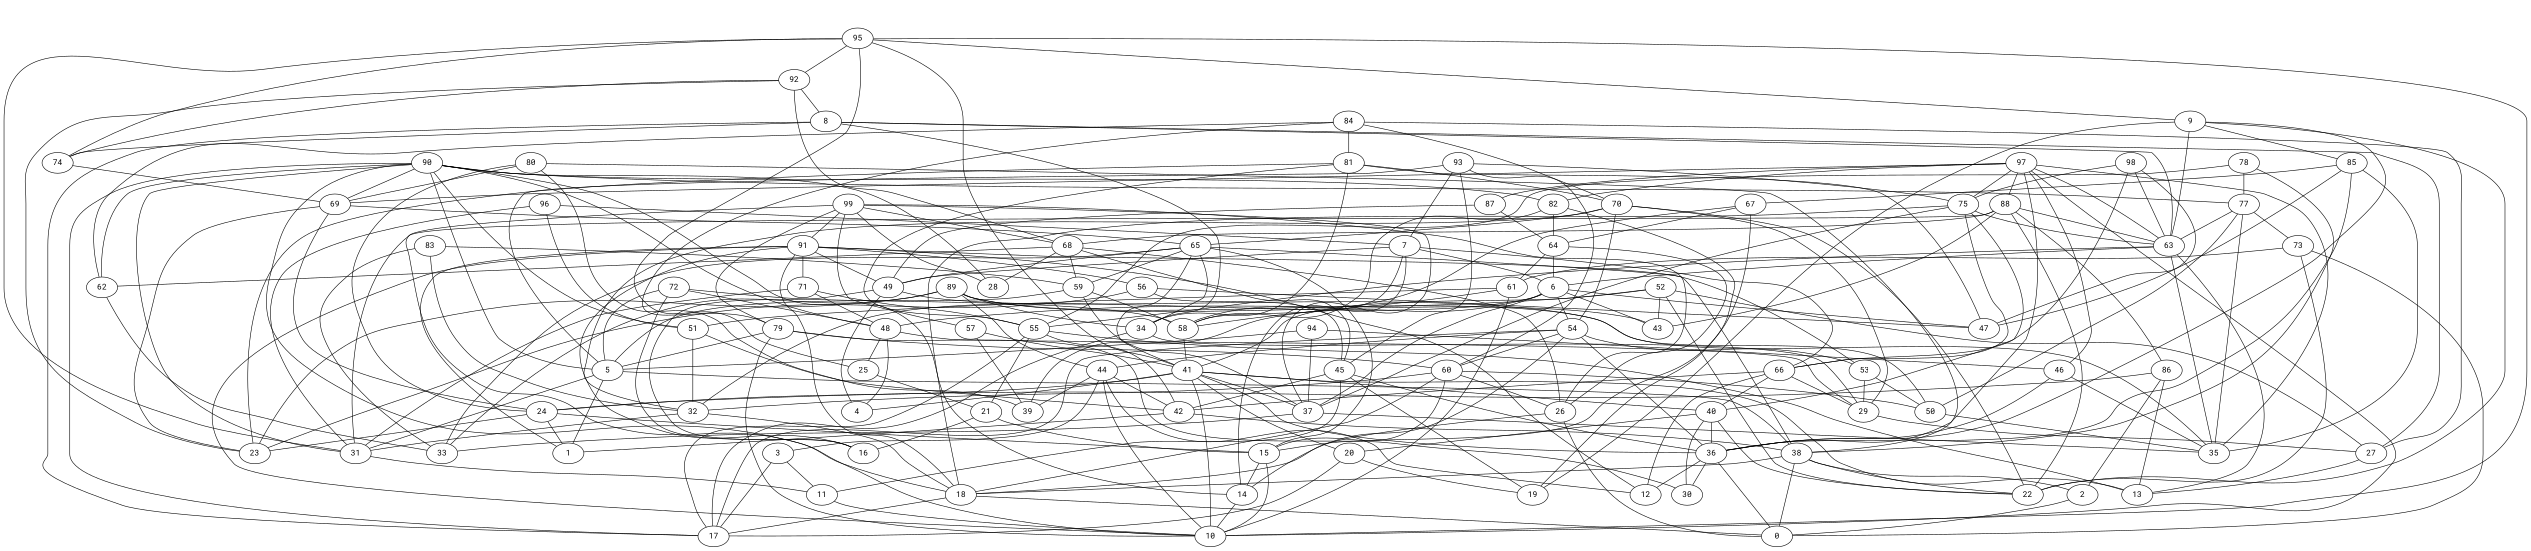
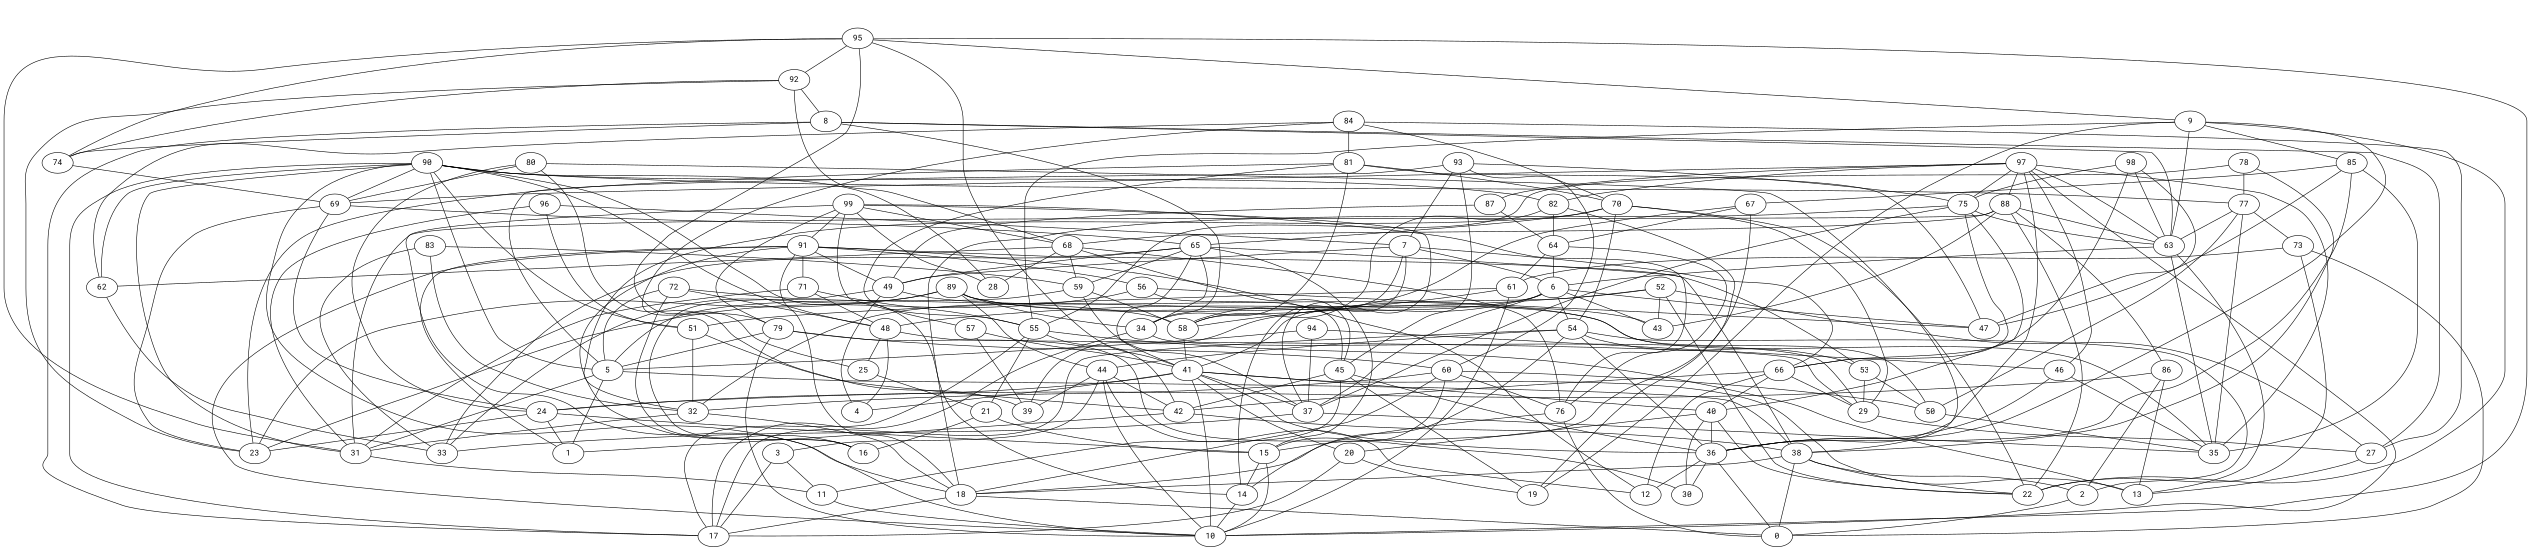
  digraph {
    fontname="Roboto Mono"
    node [fontname="Roboto Mono"]
    edge [color=black dir=none fontname="Roboto Mono"]
    52
    22
    43
    47
    48
    27
    41
    25
    4
    29
    13
    10
    36
    40
    20
    24
    37
    14
    88
    63
    68
    86
    31
    6
    35
-   26
+   26 [label=76]
    59
    62
    28
    45
    2
    11
    72
    16
    5
    58
    38
    64
    61
    51
    0
    18
    32
    54
    39
    42
    1
    53
    17
    44
    50
    30
    12
    3
    21
    15
    73
    78
    55
    77
    83
    33
    19
    23
    85
    67
    98
    75
    66
    49
    80
    69
    65
    97
    82
    46
    87
    90
    89
    34
    91
    56
    71
    92
    74
    8
    99
    57
    79
    60
    96
    7
    95
    9
    81
    70
    84
    94
    93
    subgraph sub_1 {
      52
      22
      43
      47
      48
      27
      41
      25
      4
      29
      13
      10
      36
      40
      20
      24
      37
      14
      88
      63
      68
      86
      31
      6
      35
      26
      59
      62
      28
      45
      2
      11
      72
      16
      5
      58
      38
      64
      61
      51
      0
      18
      32
      54
      39
      42
      1
      53
      17
      44
      50
      30
      12
      3
      21
      15
      73
      78
      55
      77
      83
      33
      19
      23
      85
      67
      98
      75
      66
      49
      80
      69
      65
      97
      82
      46
      87
      90
      89
      34
      91
      56
      71
      92
      74
      8
      99
      57
      79
      60
      96
      7
      95
      9
      81
      70
      84
      94
      93
    }
    52 -> 22
    52 -> 43
    52 -> 48
    52 -> 27
    52 -> 41
    48 -> 25
    48 -> 4
    48 -> 29
    27 -> 13
    41 -> 4
    41 -> 13
    41 -> 10
    41 -> 36
    41 -> 40
    41 -> 20
    41 -> 24
    41 -> 37
    25 -> 21
    29 -> 27
    36 -> 0
    36 -> 30
    36 -> 12
    40 -> 22
    40 -> 36
    40 -> 20
    40 -> 30
    20 -> 17
    20 -> 19
    24 -> 1
    24 -> 15
    24 -> 23
    37 -> 35
    37 -> 33
    14 -> 10
    88 -> 22
    88 -> 43
    88 -> 63
    88 -> 68
    88 -> 86
    88 -> 31
    63 -> 13
    63 -> 6
    63 -> 35
    68 -> 26
    68 -> 59
    68 -> 62
    68 -> 28
    68 -> 45
    86 -> 13
    86 -> 24
    86 -> 2
    31 -> 11
    6 -> 43
    6 -> 47
    6 -> 37
    6 -> 32
    6 -> 54
    6 -> 39
    26 -> 0
    26 -> 18
    59 -> 37
    59 -> 5
    59 -> 58
    62 -> 33
    45 -> 36
    45 -> 11
    45 -> 42
    45 -> 19
    2 -> 0
    11 -> 10
    72 -> 48
    72 -> 16
    72 -> 5
    72 -> 58
    5 -> 31
    5 -> 38
    5 -> 1
    58 -> 41
    38 -> 22
    38 -> 2
    38 -> 0
    38 -> 18
    64 -> 6
    64 -> 26
    64 -> 61
    61 -> 10
    61 -> 58
    61 -> 51
    51 -> 32
    51 -> 42
    18 -> 0
    18 -> 17
    32 -> 31
    32 -> 18
    54 -> 36
    54 -> 14
-   54 -> 60
+   54 -> 2
    54 -> 53
    54 -> 17
    54 -> 44
    42 -> 38
    42 -> 1
    53 -> 29
    53 -> 50
    44 -> 10
    44 -> 39
    44 -> 42
    44 -> 12
    44 -> 3
    50 -> 35
    3 -> 11
    3 -> 17
    21 -> 16
    21 -> 15
    15 -> 10
    15 -> 14
    73 -> 22
    73 -> 61
    73 -> 0
    78 -> 38
    78 -> 55
    78 -> 77
    55 -> 13
    55 -> 42
    55 -> 17
    55 -> 21
    77 -> 63
    77 -> 35
    77 -> 50
    77 -> 73
    83 -> 59
    83 -> 32
    83 -> 33
    85 -> 47
    85 -> 36
    85 -> 35
    85 -> 67
    67 -> 58
    67 -> 64
    67 -> 15
    98 -> 47
    98 -> 63
    98 -> 75
    98 -> 66
    75 -> 40
    75 -> 37
    75 -> 63
    75 -> 18
    75 -> 66
    66 -> 29
    66 -> 40
    66 -> 42
    66 -> 12
    49 -> 4
    49 -> 35
    49 -> 16
    80 -> 24
    80 -> 38
    80 -> 39
    80 -> 69
    69 -> 24
    69 -> 23
    69 -> 65
    65 -> 41
    65 -> 59
    65 -> 38
    65 -> 15
    65 -> 33
    65 -> 49
    65 -> 34
    97 -> 10
    97 -> 36
    97 -> 88
    97 -> 63
    97 -> 35
    97 -> 75
    97 -> 69
    97 -> 82
    97 -> 46
    97 -> 87
    82 -> 58
    82 -> 64
    82 -> 19
    46 -> 36
    46 -> 35
    87 -> 64
    87 -> 49
    90 -> 48
    90 -> 14
    90 -> 31
    90 -> 62
    90 -> 28
    90 -> 5
    90 -> 51
    90 -> 18
    90 -> 17
    90 -> 77
    90 -> 69
    90 -> 82
    89 -> 43
    89 -> 44
    89 -> 50
    89 -> 33
    89 -> 23
    89 -> 34
    34 -> 29
    34 -> 17
    91 -> 10
    91 -> 16
    91 -> 18
    91 -> 1
    91 -> 53
    91 -> 12
    91 -> 49
    91 -> 56
    91 -> 71
    56 -> 47
    56 -> 45
    56 -> 23
    71 -> 48
    71 -> 31
    71 -> 55
    92 -> 68
    92 -> 23
    92 -> 74
    92 -> 8
    74 -> 69
    8 -> 27
    8 -> 63
    8 -> 17
    8 -> 34
    8 -> 74
    99 -> 10
    99 -> 37
    99 -> 68
    99 -> 26
    99 -> 28
    99 -> 91
    99 -> 57
    99 -> 79
    57 -> 41
    57 -> 39
    79 -> 10
    79 -> 5
    79 -> 30
    79 -> 60
    60 -> 26
    60 -> 18
    60 -> 32
    60 -> 50
    60 -> 15
    96 -> 31
    96 -> 51
    96 -> 7
    7 -> 14
    7 -> 6
    7 -> 58
    7 -> 66
    7 -> 49
    95 -> 41
    95 -> 25
    95 -> 10
    95 -> 31
    95 -> 92
    95 -> 74
    95 -> 9
    9 -> 22
    9 -> 36
    9 -> 63
-   63 -> 55
+   9 -> 55
    9 -> 19
    9 -> 85
    81 -> 47
    81 -> 55
    81 -> 23
    81 -> 34
    81 -> 70
    70 -> 22
    70 -> 29
    70 -> 32
    70 -> 54
    70 -> 65
    84 -> 27
    84 -> 62
    84 -> 79
    84 -> 81
    84 -> 70
    94 -> 37
    94 -> 5
    94 -> 46
    93 -> 45
    93 -> 5
    93 -> 75
    93 -> 60
    93 -> 7
  }
